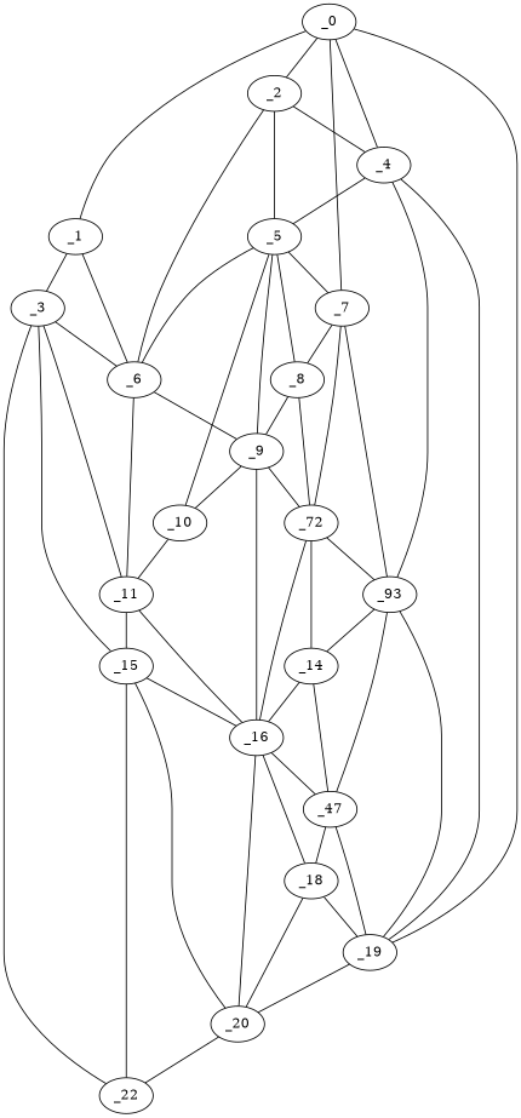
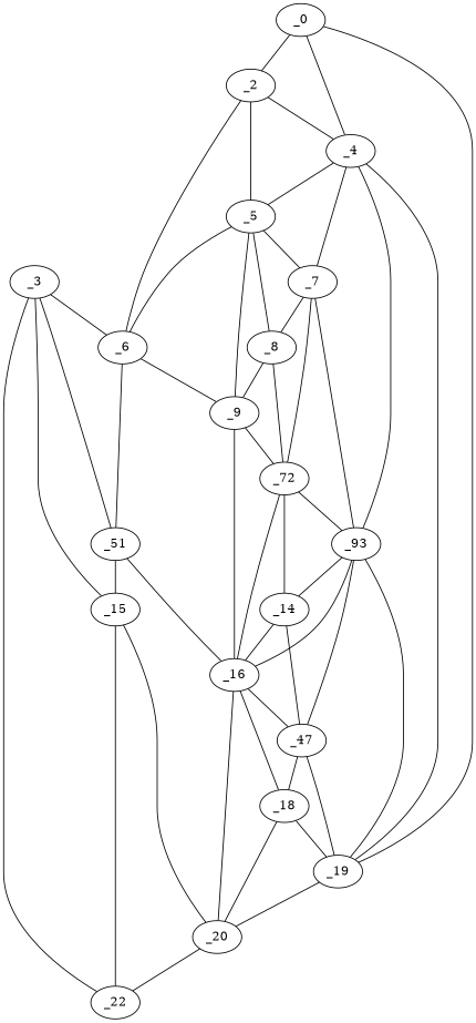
  graph {
    node [x=31 y=44]
    edge [valence=2]
    _0 [x=9 y=39]
-   _1 [x=10 y=75]
    _2 [x=15 y=66]
    _4 [x=23 y=40]
    _19 [x=100 y=37]
    _3 [x=16 y=92]
    _6 [y=73]
    _5 [y=60]
    _7 [x=38]
    n10 [label=_93 x=63]
    _20 [x=114 y=55]
-   _11 [x=51 y=80]
+   _11 [x=51 y=80 label=_51]
    _15 [x=70 y=89]
    _22 [x=126 y=87]
    _9 [x=43 y=58]
-   _10 [x=45 y=72]
    _8 [x=42 y=52]
    n18 [label=_72 x=56 y=48]
    _14 [x=67 y=50]
    n20 [label=_47 x=75 y=45]
    _16 [x=72 y=65]
    _18 [x=99 y=46]
-   _0 -- _1 [valence=1]
    _0 -- _2
    _0 -- _4 [valence=1]
    _0 -- _19 [valence=1]
-   _1 -- _3 [valence=1]
-   _1 -- _6 [valence=1]
    _2 -- _4
    _2 -- _6
    _2 -- _5 [valence=1]
    _4 -- _19
    _4 -- _5
-   _0 -- _7 [valence=1]
+   _4 -- _7 [valence=1]
    _4 -- n10
    _19 -- _20
    _3 -- _6
    _3 -- _11 [valence=1]
    _3 -- _15 [valence=1]
    _3 -- _22 [valence=1]
    _6 -- _11 [valence=1]
    _6 -- _9
    _5 -- _6
    _5 -- _7
    _5 -- _9
-   _5 -- _10
    _5 -- _8
    _7 -- n10
    _7 -- _8
    _7 -- n18
    n10 -- _19 [valence=1]
    n10 -- _14
    n10 -- n20 [valence=1]
    _20 -- _22 [valence=1]
    _11 -- _15
    _11 -- _16 [valence=1]
    _15 -- _20
    _15 -- _22
-   _15 -- _16
-   _9 -- _10
+   n10 -- _16
    _9 -- n18 [valence=1]
    _9 -- _16
-   _10 -- _11
    _8 -- _9
    _8 -- n18
    n18 -- n10
    n18 -- _14 [valence=1]
    n18 -- _16
    _14 -- n20
    _14 -- _16 [valence=1]
    n20 -- _19
    n20 -- _18
    _16 -- _20 [valence=1]
    _16 -- n20
    _16 -- _18 [valence=1]
    _18 -- _19 [valence=1]
    _18 -- _20
  }
